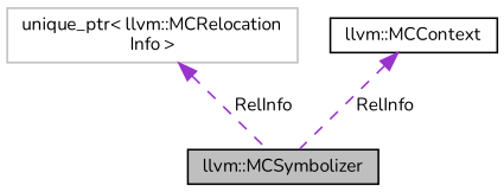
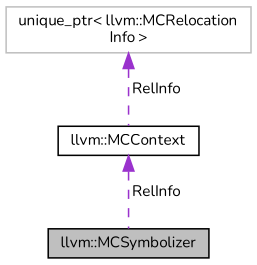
  digraph {
    fontname=Nunito
    node [color=black fontname=Nunito fontsize=10 shape=record]
    edge [color=darkorchid3 dir=back fontname=Nunito fontsize=10 labelfontname=Helvetica labelfontsize=10 style=dashed]
    n1 [fillcolor=grey75 fontcolor=black height=0.2 label="llvm::MCSymbolizer" style=filled width=0.4]
    n2 [color=grey75 height=0.2 label="unique_ptr\< llvm::MCRelocation\lInfo \>" width=0.4]
    n3 [height=0.2 label="llvm::MCContext" width=0.4]
-   n2 -> n1 [label=" RelInfo"]
+   n2 -> n3 [label=" RelInfo"]
    n3 -> n1 [label=" RelInfo"]
  }
